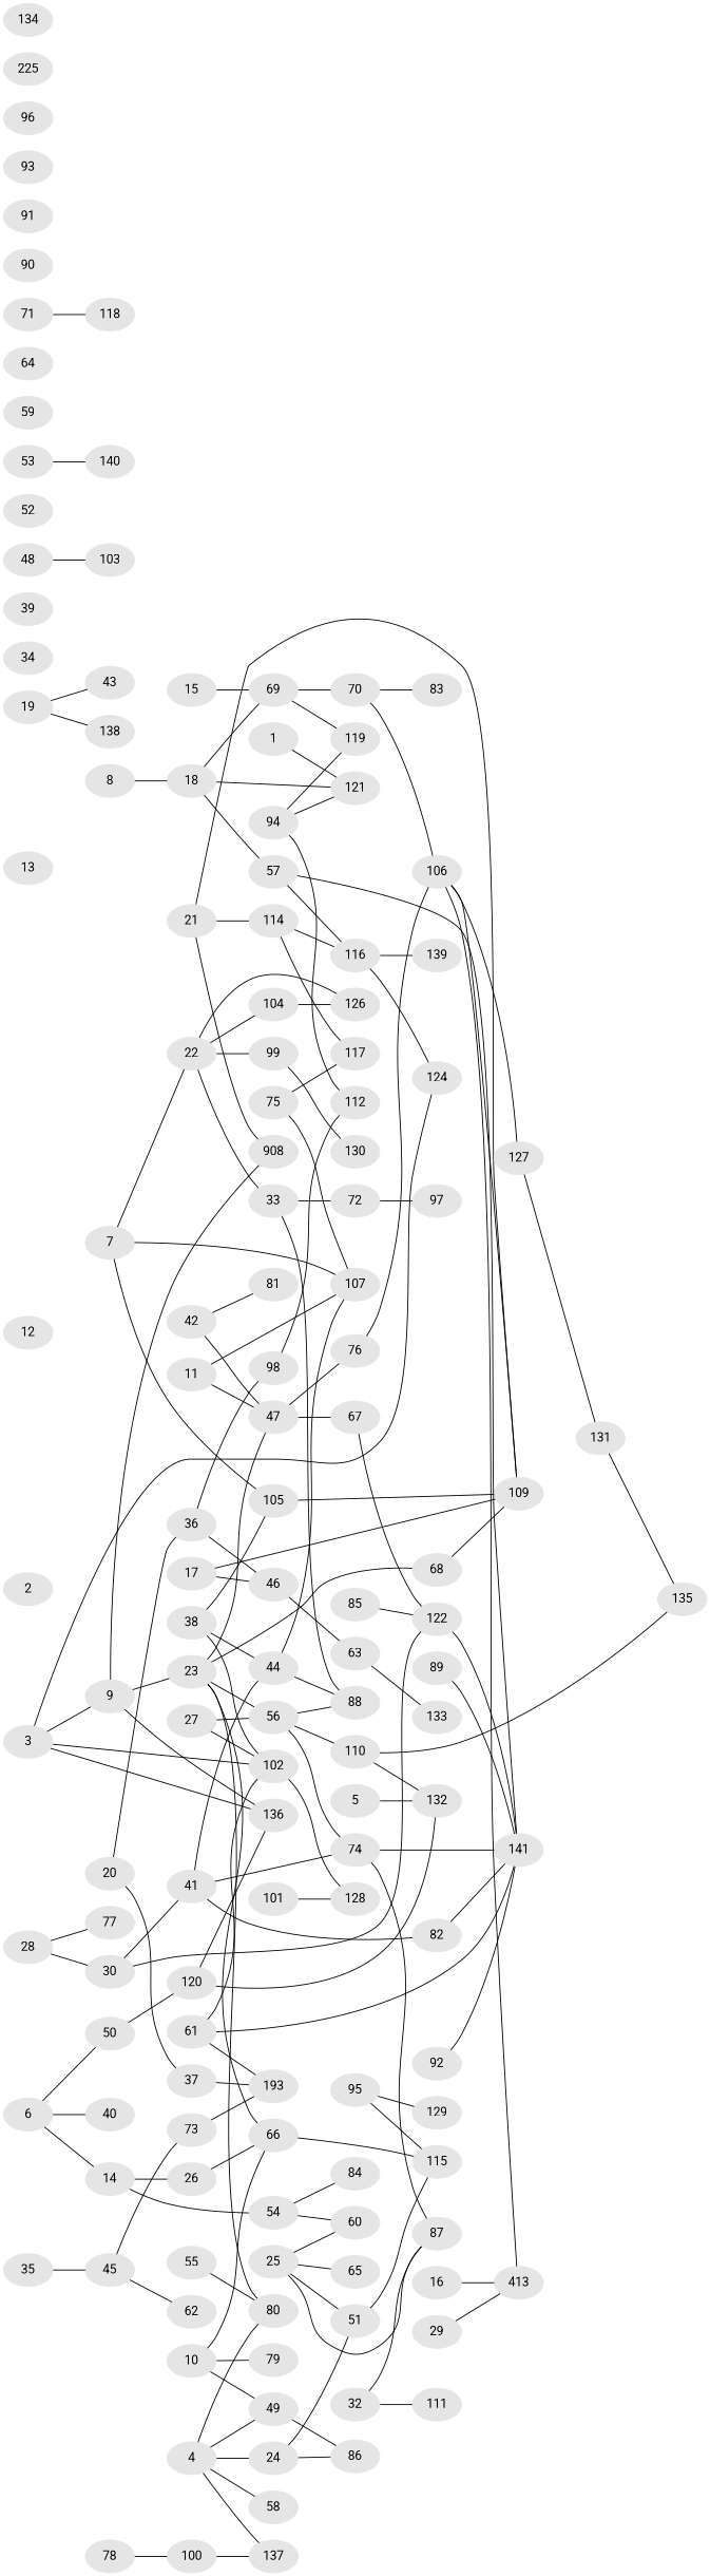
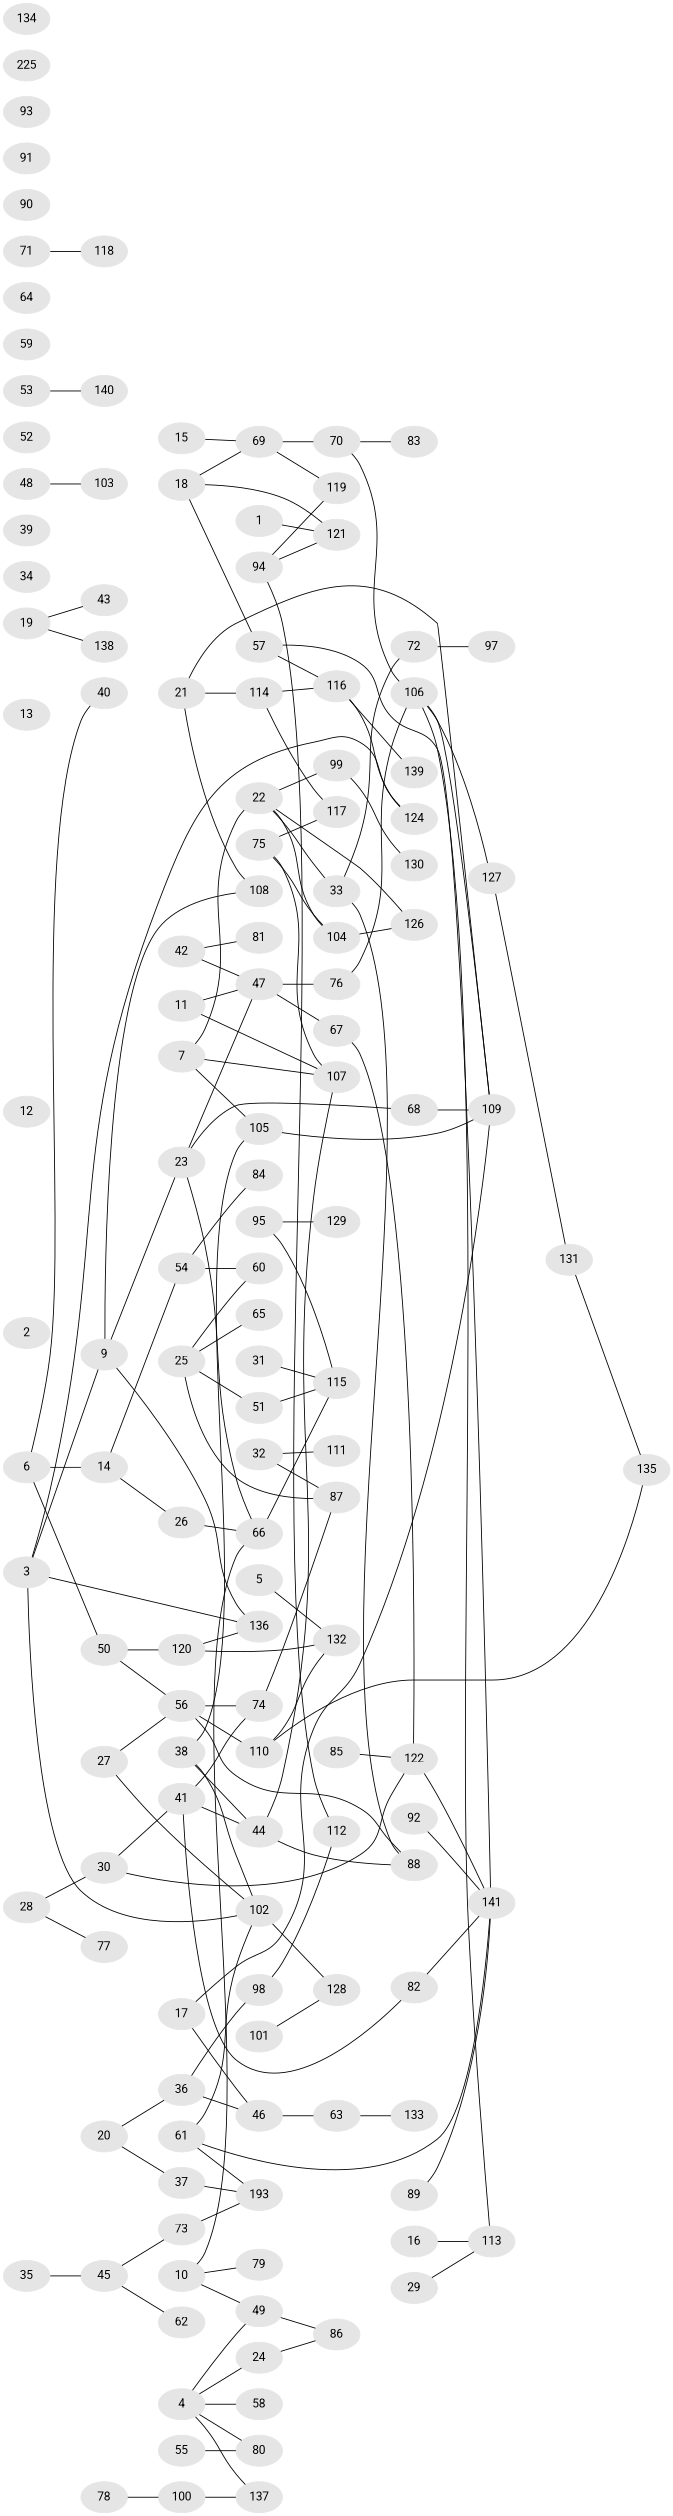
  graph {
    fontname=Roboto
    rankdir=LR
    node [color=gray90 fontname=Roboto style=filled]
    edge [fontname=Roboto]
    1
    121
    2
    3
    9
    102
    124
    136
    23
-   108 [label=908]
+   108
    128
    4
    24
    49
    58
    80
    137
    51
    86
    5
    132
    6
    14
    40
    50
    26
    54
    56
    120
    7
    22
    105
    107
    33
    99
    104
    126
    109
-   8
    18
    69
    57
    66
    47
    68
    10
    79
    115
    11
    67
    76
    12
    13
    60
    84
    15
    70
    119
    16
-   113 [label=413]
+   113
    17
    46
    63
    116
    141
    19
    43
    138
    20
    36
    37
    98
    n73 [label=193]
    21
    114
    117
    72
    88
    130
    25
    65
    87
    27
    74
    110
    28
    30
    77
    41
    122
    29
    44
    82
+   31
    32
    111
    97
    34
    35
    45
    62
    73
    112
    38
    39
    42
    81
    133
    106
    48
    103
    52
    53
    140
    55
    135
    139
    59
    61
    64
    83
    127
    71
    118
    75
    78
    100
    85
    89
    90
    91
    92
    93
    94
    95
    129
-   96
    101
    131
    n140 [label=225]
    134
    1 -- 121
    3 -- 9
    3 -- 102
    3 -- 124
    3 -- 136
    9 -- 136
    9 -- 23
    9 -- 108
    102 -- 128
-   23 -- 80
    23 -- 66
    23 -- 47
    23 -- 68
    4 -- 24
    4 -- 49
    4 -- 58
    4 -- 80
    4 -- 137
-   24 -- 51
    24 -- 86
    49 -- 86
    51 -- 115
    5 -- 132
    6 -- 14
    6 -- 40
    6 -- 50
    14 -- 26
    14 -- 54
-   23 -- 56
+   50 -- 56
    50 -- 120
    26 -- 66
    54 -- 60
    54 -- 84
    56 -- 88
    56 -- 74
    56 -- 110
    120 -- 136
    120 -- 132
    7 -- 22
    7 -- 105
    7 -- 107
    22 -- 33
    22 -- 99
    22 -- 104
    22 -- 126
    105 -- 109
    33 -- 72
    33 -- 88
    99 -- 130
    104 -- 126
-   8 -- 18
    18 -- 121
    18 -- 69
    18 -- 57
    69 -- 70
    69 -- 119
    57 -- 116
    57 -- 141
    66 -- 115
    47 -- 67
    47 -- 76
    68 -- 109
    10 -- 49
    10 -- 66
    10 -- 79
    11 -- 107
    11 -- 47
    67 -- 122
    76 -- 106
    15 -- 69
    70 -- 106
    70 -- 83
    16 -- 113
    17 -- 109
    17 -- 46
    46 -- 63
    63 -- 133
    116 -- 124
    116 -- 139
    19 -- 43
    19 -- 138
    20 -- 36
    20 -- 37
    36 -- 46
    36 -- 98
    37 -- n73
    98 -- 112
    21 -- 108
    21 -- 109
    21 -- 114
    114 -- 116
    114 -- 117
    72 -- 97
    25 -- 51
    25 -- 60
    25 -- 65
    25 -- 87
    27 -- 102
    27 -- 56
-   74 -- 141
    74 -- 87
    110 -- 132
    110 -- 135
    28 -- 30
    28 -- 77
    30 -- 41
    30 -- 122
    41 -- 74
    41 -- 44
    41 -- 82
    122 -- 141
    29 -- 113
    44 -- 107
    44 -- 88
    82 -- 141
+   31 -- 115
    32 -- 87
    32 -- 111
    35 -- 45
    45 -- 62
    45 -- 73
    73 -- n73
    38 -- 102
    38 -- 105
    38 -- 44
    42 -- 47
    42 -- 81
    106 -- 109
    106 -- 113
    106 -- 127
    48 -- 103
    53 -- 140
    55 -- 80
    61 -- 102
    61 -- 141
    61 -- n73
    127 -- 131
    71 -- 118
    75 -- 107
+   75 -- 104
    75 -- 117
    78 -- 100
    100 -- 137
    85 -- 122
    89 -- 141
    92 -- 141
    94 -- 121
    94 -- 119
    94 -- 112
    95 -- 115
    95 -- 129
    101 -- 128
    131 -- 135
  }
